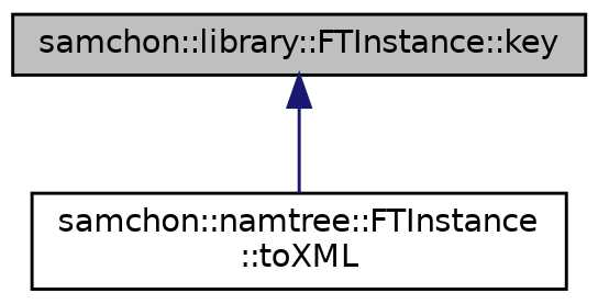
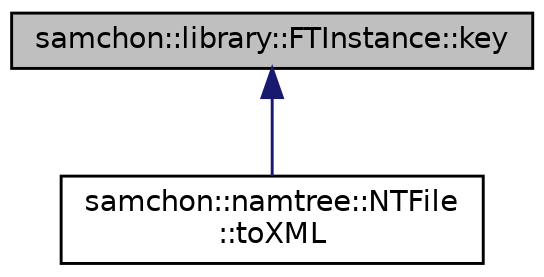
  digraph {
    rankdir=TB
    node [color=black fontname=Helvetica fontsize=10 shape=record style=filled]
    n1 [fillcolor=grey75 fontcolor=black height=0.2 label="samchon::library::FTInstance::key" width=0.4]
-   n2 [fillcolor=white height=0.2 label="samchon::namtree::FTInstance\l::toXML" width=0.4]
+   n2 [fillcolor=white height=0.2 label="samchon::namtree::NTFile\l::toXML" width=0.4]
    n1 -> n2 [color=midnightblue dir=back fontname=Helvetica fontsize=10 labelfontname=Helvetica labelfontsize=10 style=solid]
  }
